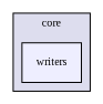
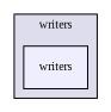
  digraph {
    compound=true
    fontname="Liberation Serif"
    n1 [fillcolor="#eeeeff" fontname="Liberation Serif" fontsize=10 label=writers pencolor=black shape=box style=filled]
    subgraph cluster_1 {
      bgcolor="#ddddee"
      fontsize=10
-     label=core
+     label=writers
      pencolor=black
      n1
    }
  }
